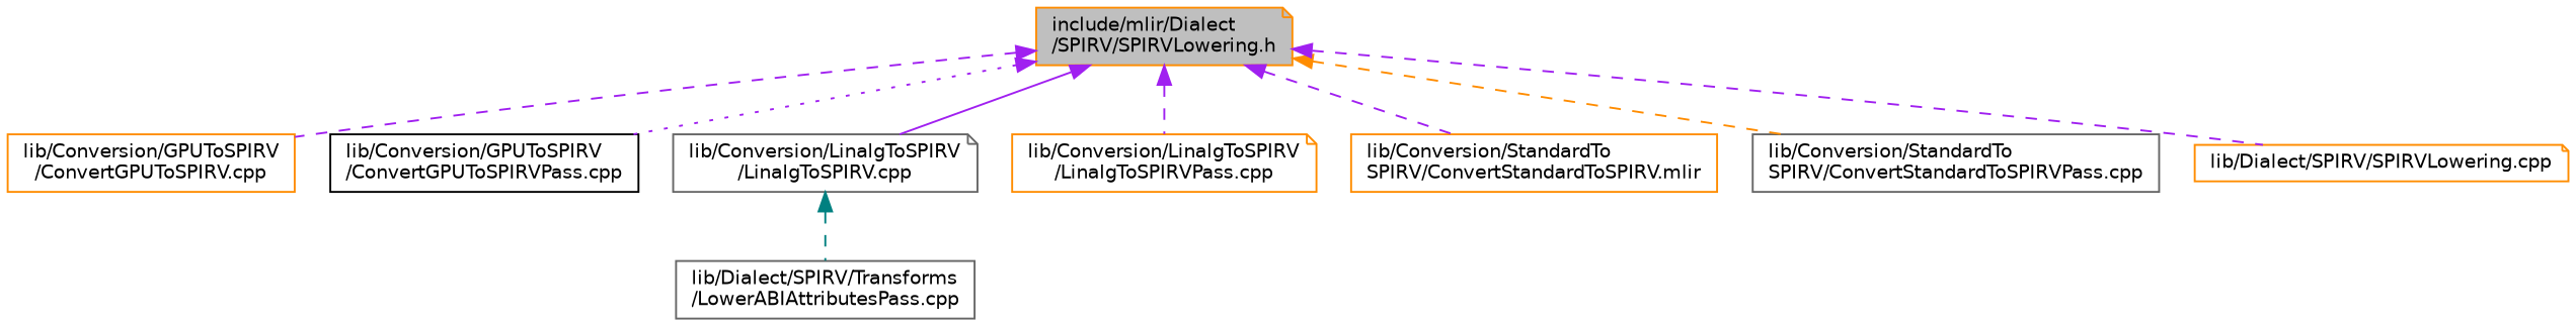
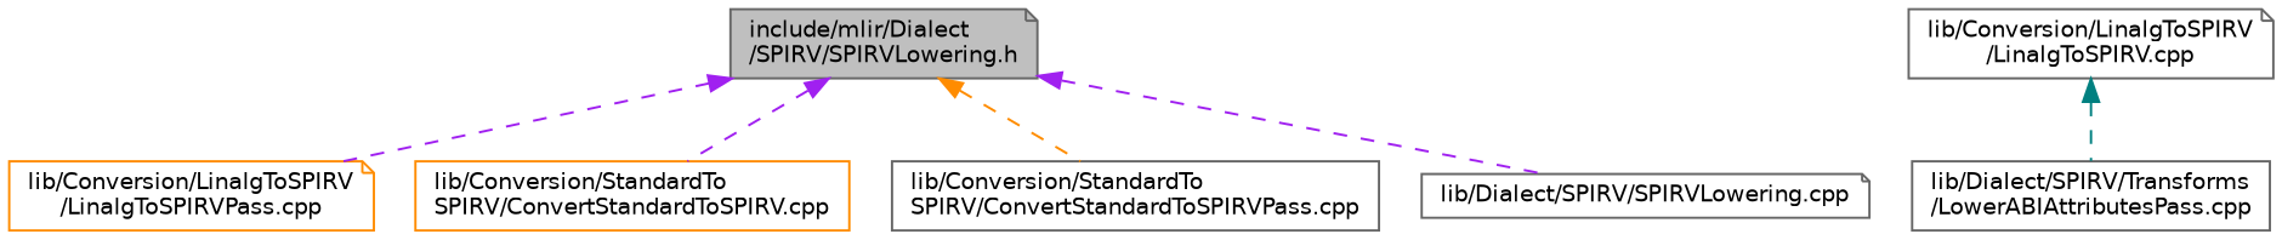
  digraph {
    node [color=gray40 fontname=Helvetica fontsize=10 shape=box]
    edge [color=purple dir=back fontname=Helvetica fontsize=10 labelfontname=Helvetica labelfontsize=10 style=dashed]
-   n1 [color=darkorange fillcolor=grey75 fontcolor=black height=0.2 label="include/mlir/Dialect\l/SPIRV/SPIRVLowering.h" shape=note style=filled width=0.4]
-   n2 [color=darkorange height=0.2 label="lib/Conversion/GPUToSPIRV\l/ConvertGPUToSPIRV.cpp" width=0.4]
-   n3 [color=black height=0.2 label="lib/Conversion/GPUToSPIRV\l/ConvertGPUToSPIRVPass.cpp" width=0.4]
+   n1 [fillcolor=grey75 fontcolor=black height=0.2 label="include/mlir/Dialect\l/SPIRV/SPIRVLowering.h" shape=note style=filled width=0.4]
    n4 [height=0.2 label="lib/Conversion/LinalgToSPIRV\l/LinalgToSPIRV.cpp" shape=note width=0.4]
    n5 [color=darkorange height=0.2 label="lib/Conversion/LinalgToSPIRV\l/LinalgToSPIRVPass.cpp" shape=note width=0.4]
-   n6 [color=darkorange height=0.2 label="lib/Conversion/StandardTo\lSPIRV/ConvertStandardToSPIRV.mlir" width=0.4]
+   n6 [color=darkorange height=0.2 label="lib/Conversion/StandardTo\lSPIRV/ConvertStandardToSPIRV.cpp" width=0.4]
    n7 [height=0.2 label="lib/Conversion/StandardTo\lSPIRV/ConvertStandardToSPIRVPass.cpp" width=0.4]
-   n8 [color=darkorange height=0.2 label="lib/Dialect/SPIRV/SPIRVLowering.cpp" shape=note width=0.4]
+   n8 [height=0.2 label="lib/Dialect/SPIRV/SPIRVLowering.cpp" shape=note width=0.4]
    n9 [height=0.2 label="lib/Dialect/SPIRV/Transforms\l/LowerABIAttributesPass.cpp" width=0.4]
-   n1 -> n2
-   n1 -> n3 [style=dotted]
-   n1 -> n4 [style=solid]
    n1 -> n5
    n1 -> n6
    n1 -> n7 [color=darkorange]
    n1 -> n8
    n4 -> n9 [color=teal]
  }
